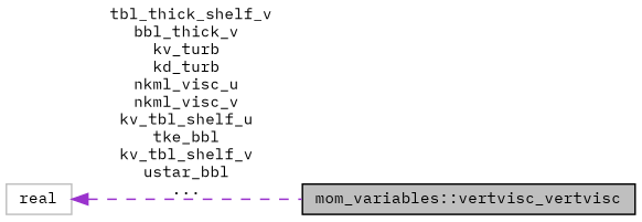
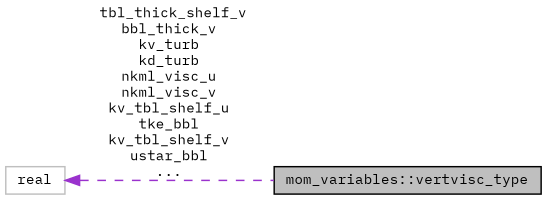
  digraph {
    rankdir=LR
    fontname="IBM Plex Mono"
    node [fontname="IBM Plex Mono" fontsize=10 shape=record style=filled]
-   n1 [color=black fillcolor=grey75 fontcolor=black height=0.2 label="mom_variables::vertvisc_vertvisc" width=0.4]
+   n1 [color=black fillcolor=grey75 fontcolor=black height=0.2 label="mom_variables::vertvisc_type" width=0.4]
    n2 [color=grey75 fillcolor=white height=0.2 label=real width=0.4]
    n2 -> n1 [color=darkorchid3 dir=back fontname="IBM Plex Mono" fontsize=10 label=" tbl_thick_shelf_v\nbbl_thick_v\nkv_turb\nkd_turb\nnkml_visc_u\nnkml_visc_v\nkv_tbl_shelf_u\ntke_bbl\nkv_tbl_shelf_v\nustar_bbl\n..." labelfontname=Helvetica labelfontsize=10 style=dashed]
  }
